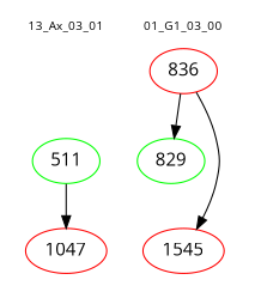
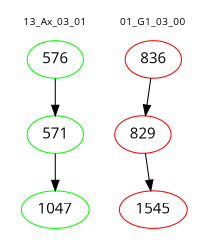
  digraph {
    fontname="Open Sans"
    node [color=green fontname="Open Sans"]
    edge [color=black fontname="Open Sans"]
-   n2 [label=511]
-   n3 [color=red label=1047]
+   n1 [label=576]
+   n2 [label=571]
+   n3 [label=1047]
    n4 [color=red label=836]
-   n5 [label=829]
+   n5 [color=red label=829]
    n6 [color=red label=1545]
    subgraph cluster_1 {
      color=white
      fontsize=10
      label="13_Ax_03_01"
+     n1
      n2
      n3
    }
    subgraph cluster_2 {
      color=white
      fontsize=10
      label="01_G1_03_00"
      n4
      n5
      n6
    }
+   n1 -> n2
    n2 -> n3
    n4 -> n5
-   n4 -> n6
+   n5 -> n6
  }
